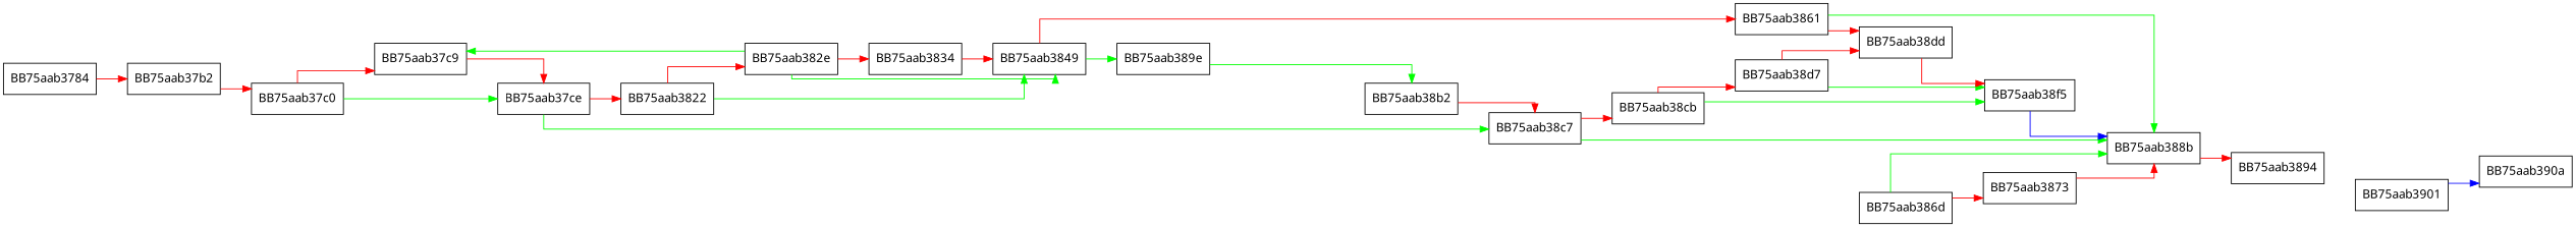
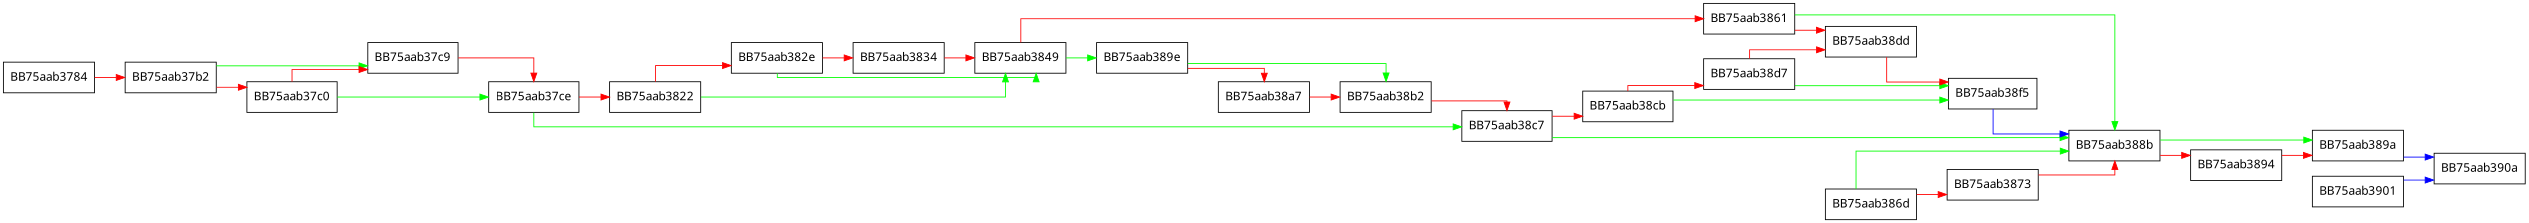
  digraph {
    fontname="Noto Sans"
    rankdir=LR
    splines=ortho
    node [fontname="Noto Sans" shape=box]
    edge [color=red fontname="Noto Sans"]
    BB75aab3784
    BB75aab37b2
    BB75aab37c9
    BB75aab37ce
    BB75aab37c0
    BB75aab38c7
    BB75aab3822
    BB75aab38cb
    BB75aab388b
    BB75aab3849
    BB75aab382e
    BB75aab3901
    BB75aab390a
    BB75aab38f5
    BB75aab38d7
    BB75aab389e
    BB75aab3861
    BB75aab3834
    BB75aab38b2
+   BB75aab38a7
    BB75aab38dd
+   BB75aab389a
    BB75aab3894
    BB75aab386d
    BB75aab3873
    BB75aab3784 -> BB75aab37b2
-   BB75aab382e -> BB75aab37c9 [color=green]
+   BB75aab37b2 -> BB75aab37c9 [color=green]
    BB75aab37b2 -> BB75aab37c0
    BB75aab37c9 -> BB75aab37ce
    BB75aab37ce -> BB75aab38c7 [color=green]
    BB75aab37ce -> BB75aab3822
    BB75aab37c0 -> BB75aab37c9
    BB75aab37c0 -> BB75aab37ce [color=green]
    BB75aab38c7 -> BB75aab38cb
    BB75aab38c7 -> BB75aab388b [color=green]
    BB75aab3822 -> BB75aab3849 [color=green]
    BB75aab3822 -> BB75aab382e
    BB75aab38cb -> BB75aab38f5 [color=green]
    BB75aab38cb -> BB75aab38d7
+   BB75aab388b -> BB75aab389a [color=green]
    BB75aab388b -> BB75aab3894
    BB75aab3849 -> BB75aab389e [color=green]
    BB75aab3849 -> BB75aab3861
    BB75aab382e -> BB75aab3849 [color=green]
    BB75aab382e -> BB75aab3834
    BB75aab3901 -> BB75aab390a [color=blue]
    BB75aab38f5 -> BB75aab388b [color=blue]
    BB75aab38d7 -> BB75aab38f5 [color=green]
    BB75aab38d7 -> BB75aab38dd
    BB75aab389e -> BB75aab38b2 [color=green]
+   BB75aab389e -> BB75aab38a7
    BB75aab3861 -> BB75aab388b [color=green]
    BB75aab3861 -> BB75aab38dd
    BB75aab3834 -> BB75aab3849
    BB75aab38b2 -> BB75aab38c7
+   BB75aab38a7 -> BB75aab38b2
    BB75aab38dd -> BB75aab38f5
+   BB75aab389a -> BB75aab390a [color=blue]
+   BB75aab3894 -> BB75aab389a
    BB75aab386d -> BB75aab388b [color=green]
    BB75aab386d -> BB75aab3873
    BB75aab3873 -> BB75aab388b
  }
